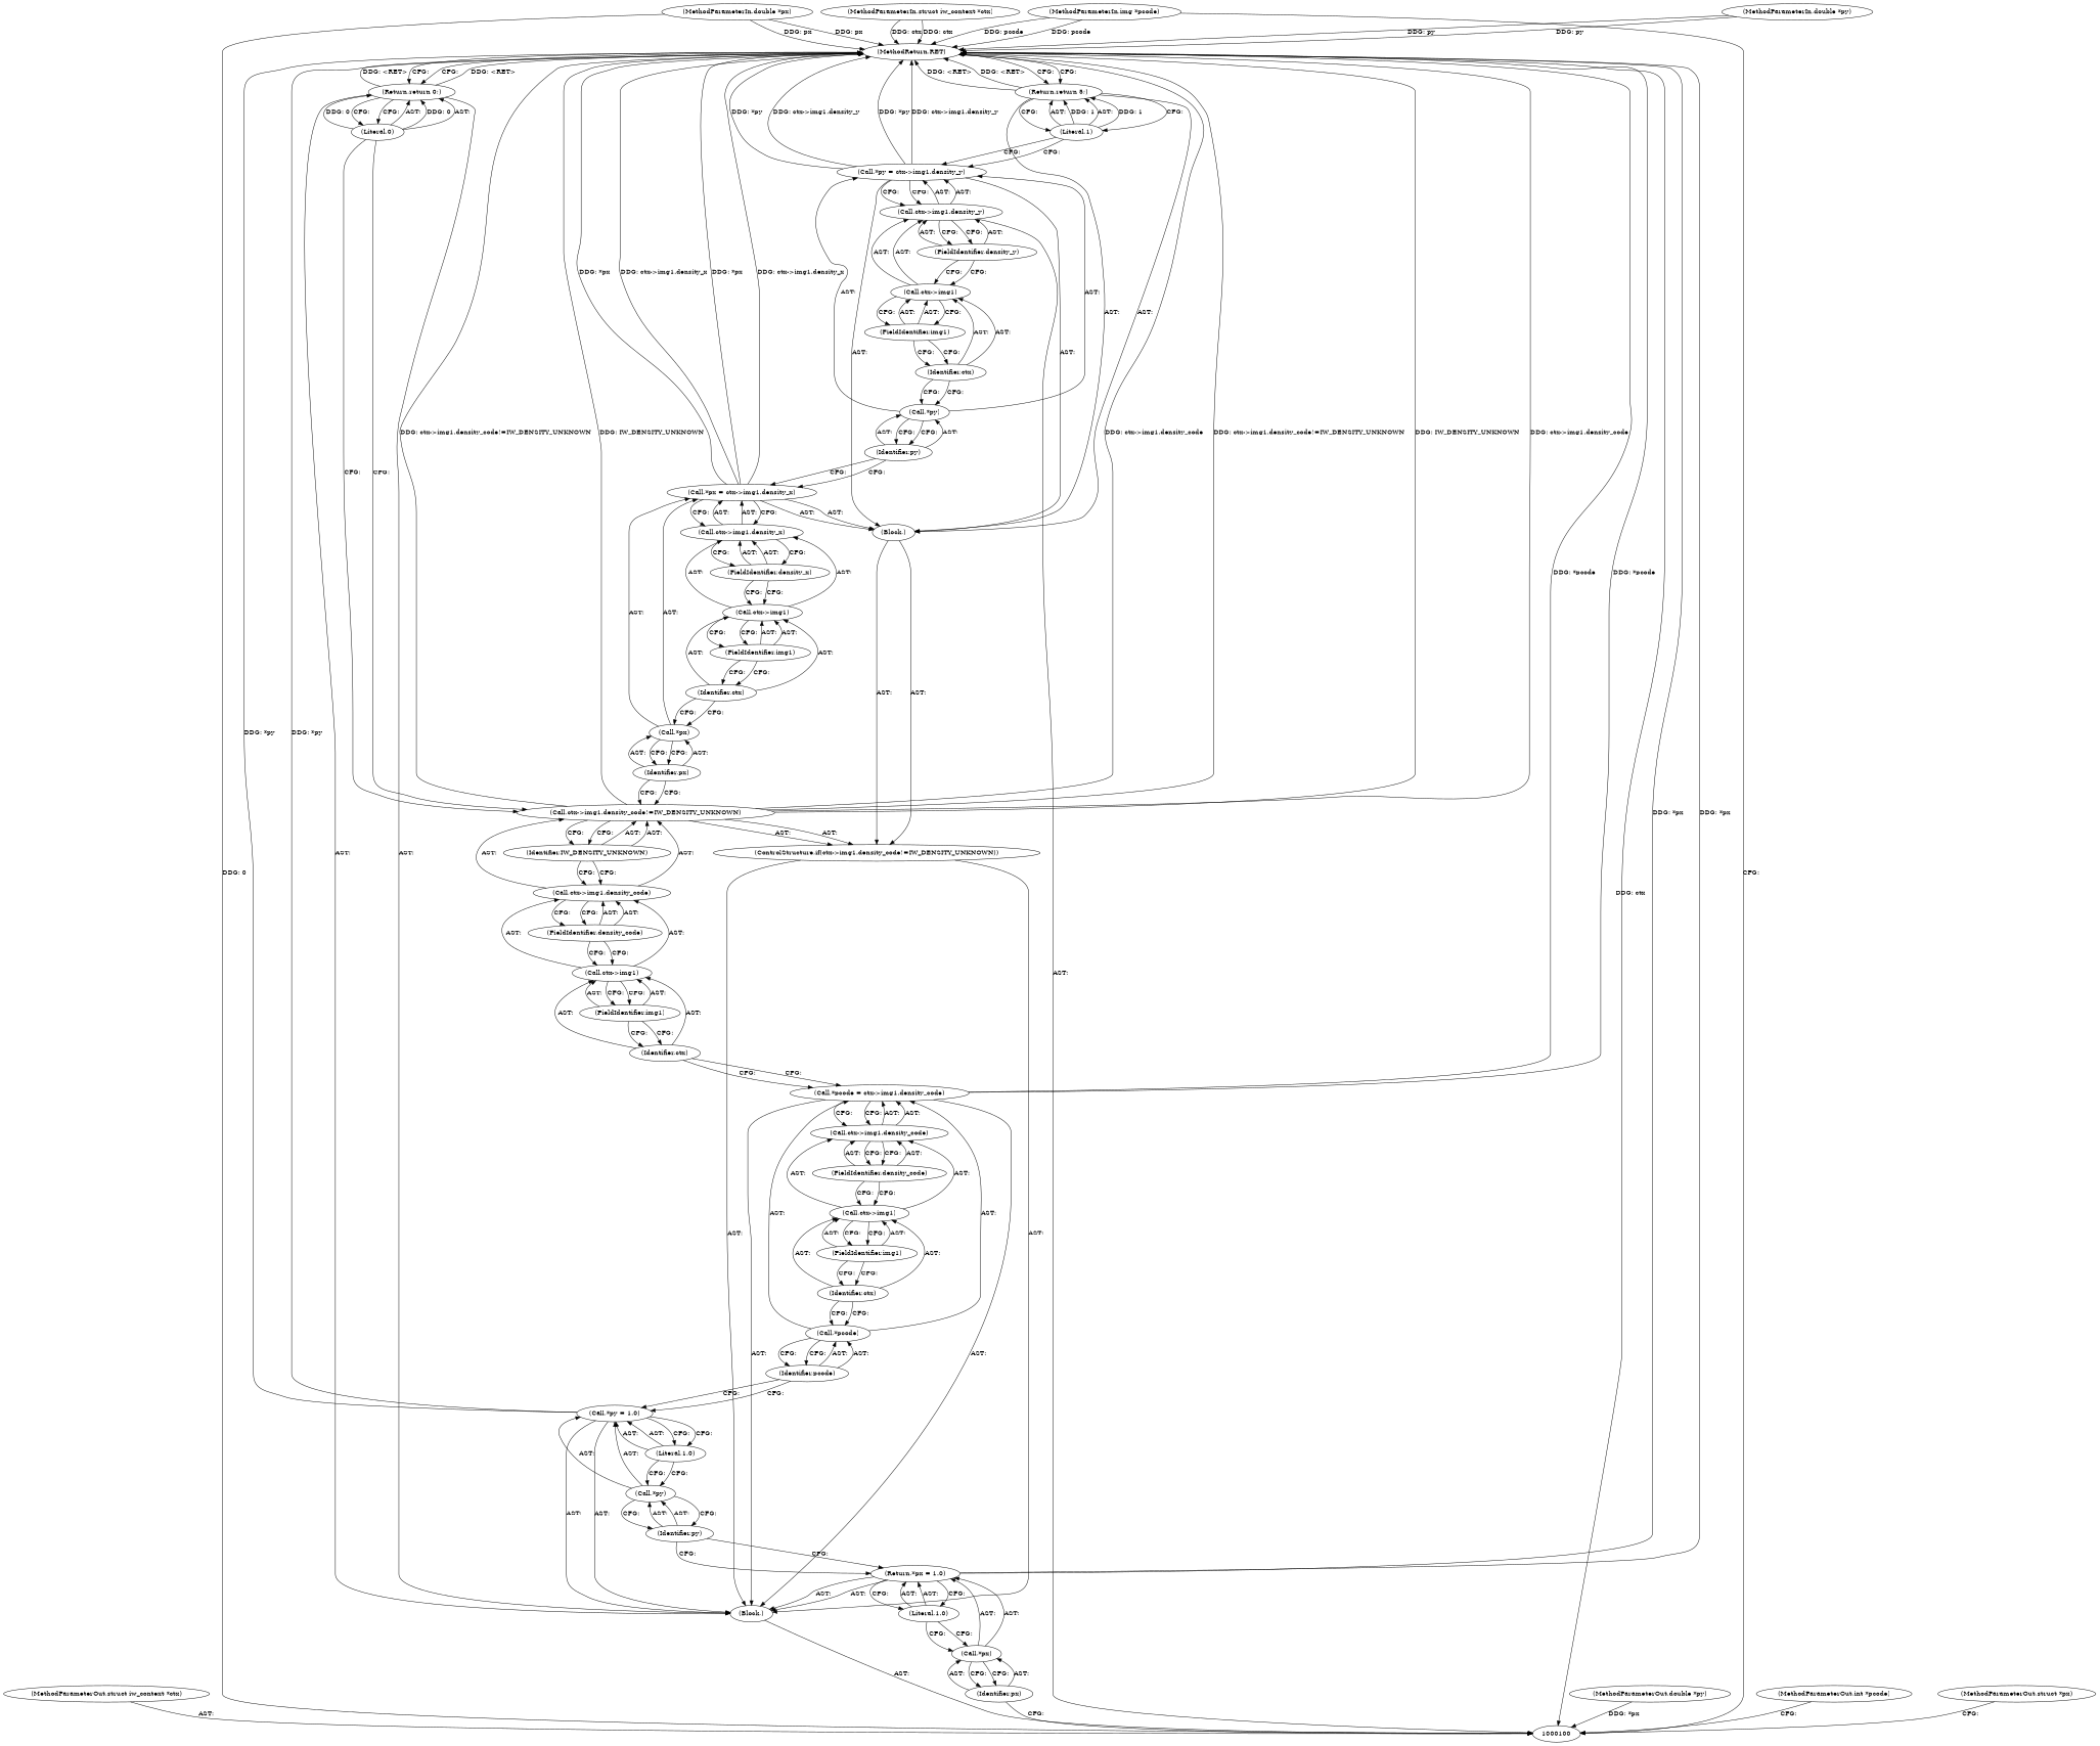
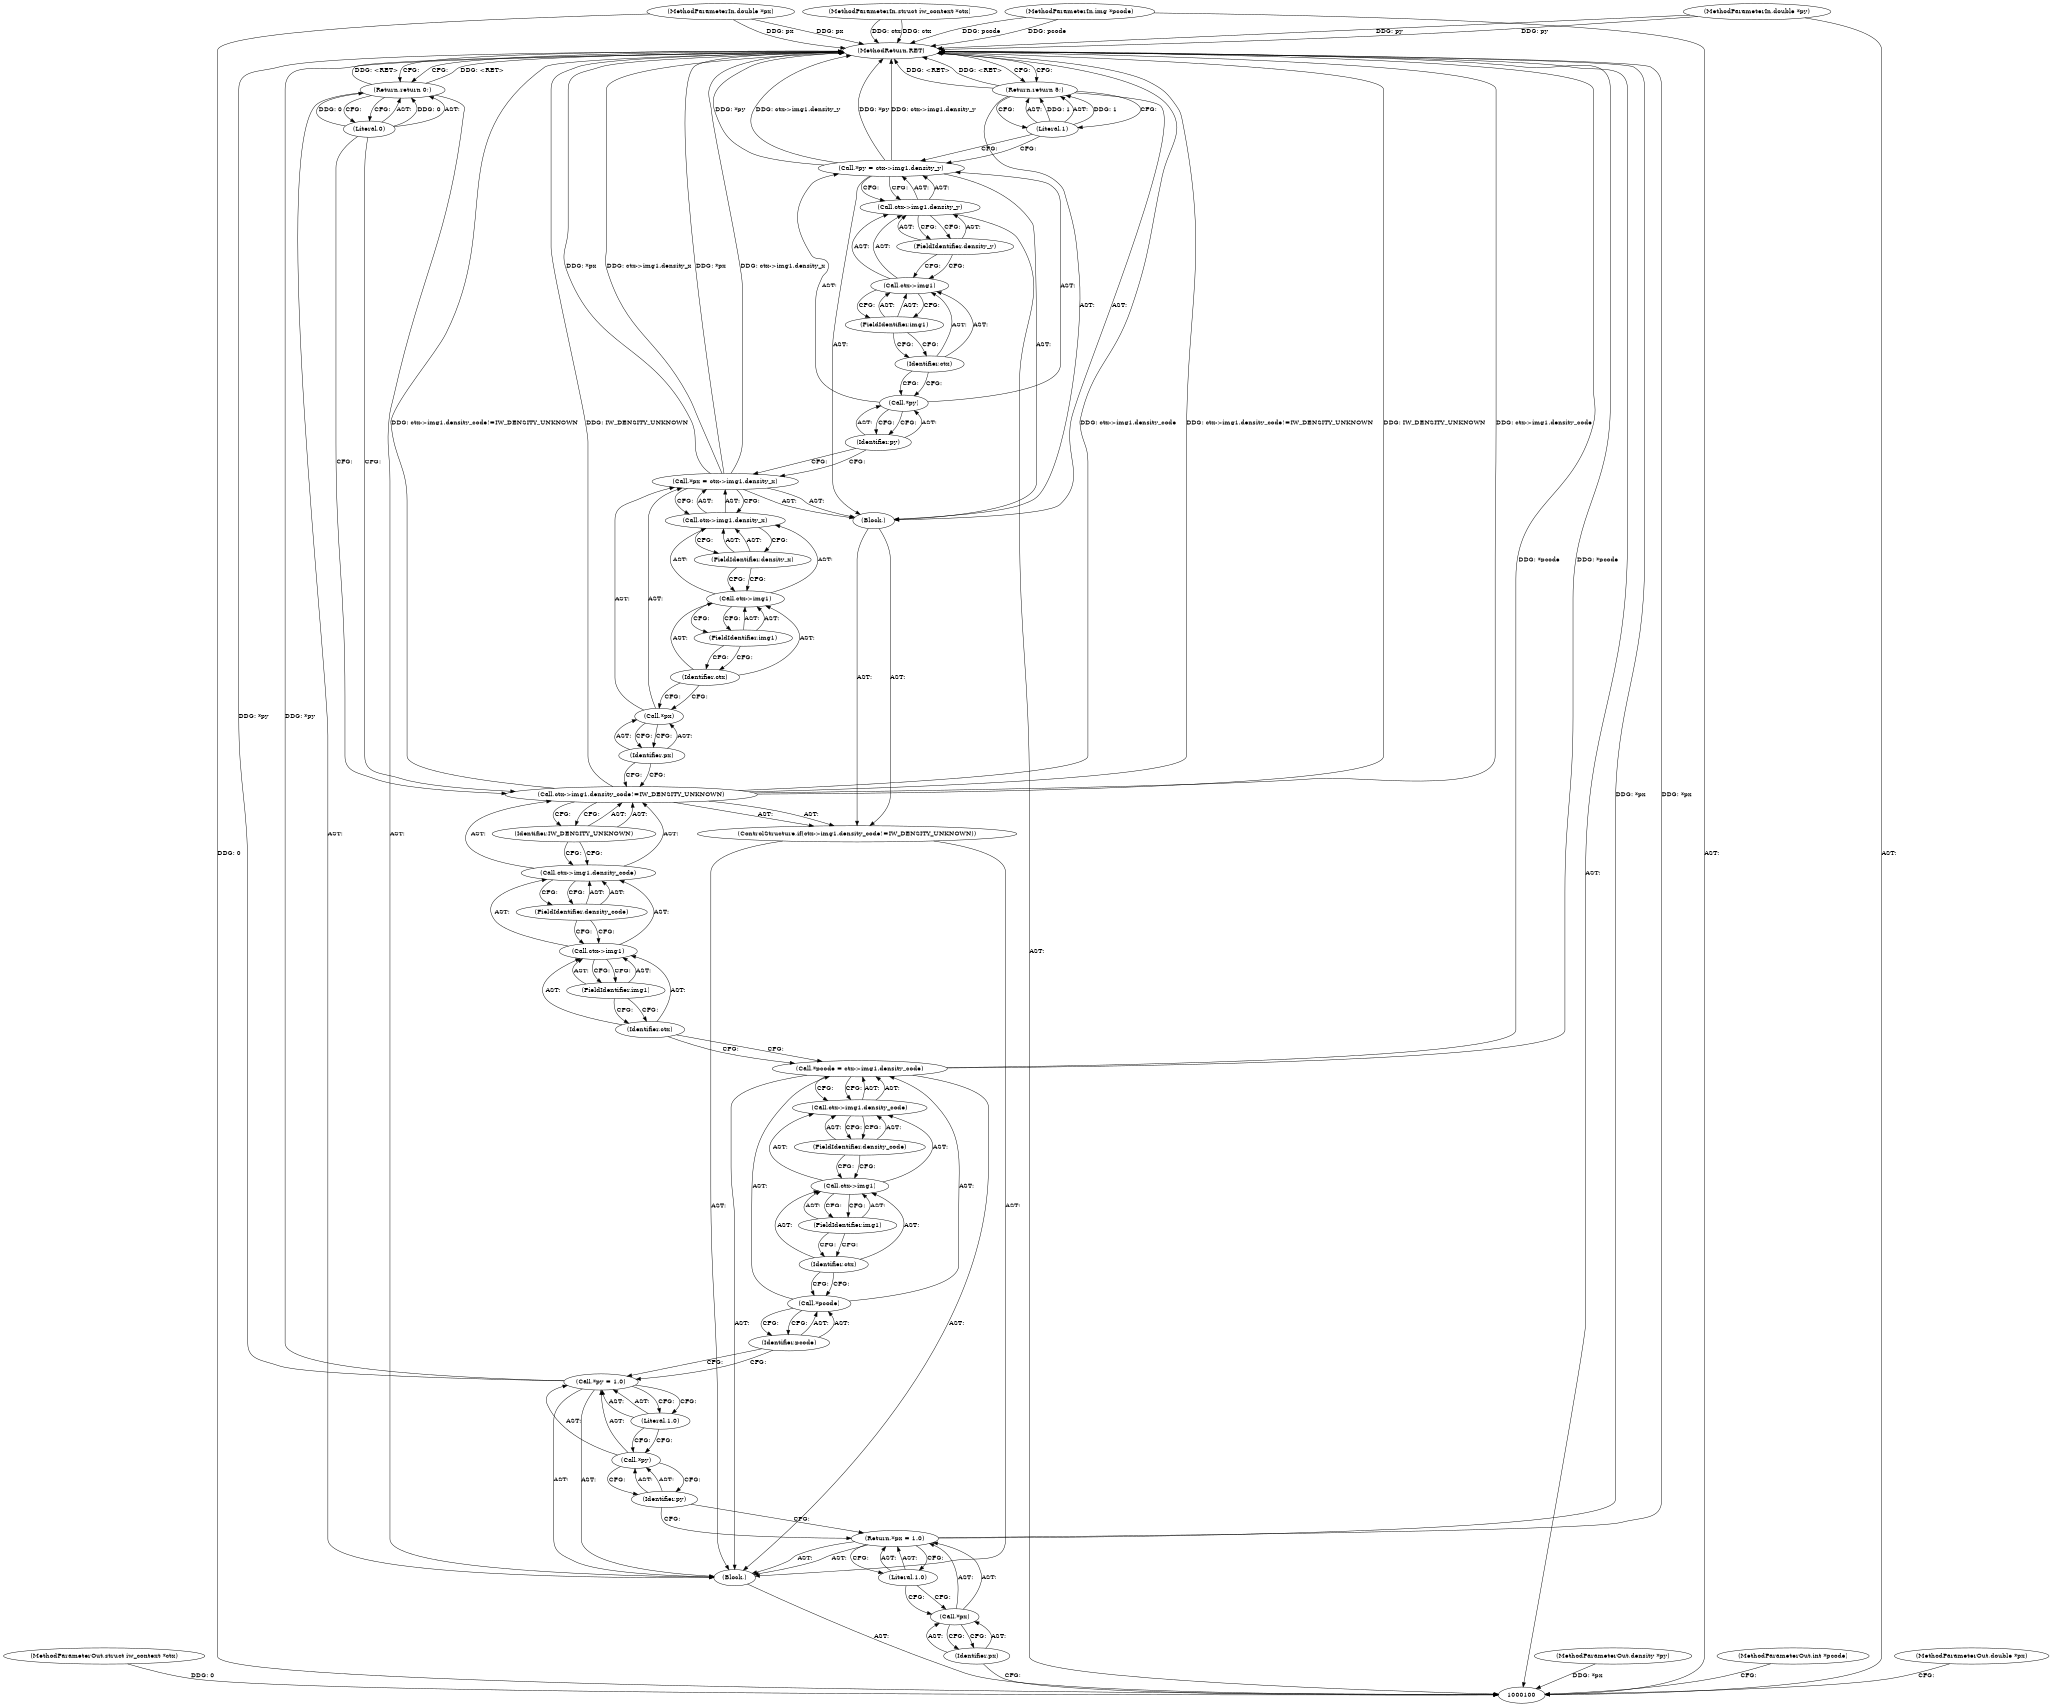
  digraph {
    n1 [label="(MethodReturn,RET)"]
    n2 [label="(Return,return 5;)"]
    n3 [label="(Return,return 0;)"]
    1000100
    n5 [label="(Literal,1)"]
    n6 [label="(Block,)"]
    n7 [label="(Literal,0)"]
    n8 [label="(Block,)"]
    n9 [label="(MethodParameterIn,struct iw_context *ctx)"]
    n10 [label="(MethodParameterOut,struct iw_context *ctx)"]
    n11 [label="(Call,*py = ctx->img1.density_y)"]
    n12 [label="(ControlStructure,if(ctx->img1.density_code!=IW_DENSITY_UNKNOWN))"]
    n13 [label="(Call,ctx->img1.density_y)"]
    n14 [label="(Call,ctx->img1.density_code!=IW_DENSITY_UNKNOWN)"]
    n15 [label="(Identifier,IW_DENSITY_UNKNOWN)"]
    n16 [label="(MethodParameterIn,double *py)"]
-   n17 [label="(MethodParameterOut,double *py)"]
+   n17 [label="(MethodParameterOut,density *py)"]
    n18 [label="(MethodParameterIn,img *pcode)"]
    n19 [label="(MethodParameterOut,int *pcode)"]
    n20 [label="(MethodParameterIn,double *px)"]
-   n21 [label="(MethodParameterOut,struct *px)"]
+   n21 [label="(MethodParameterOut,double *px)"]
    n22 [label="(Return,*px = 1.0)"]
    n23 [label="(Literal,1.0)"]
    n24 [label="(Call,*px)"]
    n25 [label="(Identifier,px)"]
    n26 [label="(Call,*py = 1.0)"]
    n27 [label="(Literal,1.0)"]
    n28 [label="(Call,*py)"]
    n29 [label="(Identifier,py)"]
    n30 [label="(Call,*pcode = ctx->img1.density_code)"]
    n31 [label="(Call,ctx->img1.density_code)"]
    n32 [label="(FieldIdentifier,density_code)"]
    n33 [label="(Call,*pcode)"]
    n34 [label="(Identifier,pcode)"]
    n35 [label="(Call,ctx->img1)"]
    n36 [label="(FieldIdentifier,img1)"]
    n37 [label="(Identifier,ctx)"]
    n38 [label="(FieldIdentifier,density_code)"]
    n39 [label="(Call,ctx->img1.density_code)"]
    n40 [label="(Call,ctx->img1)"]
    n41 [label="(FieldIdentifier,img1)"]
    n42 [label="(Identifier,ctx)"]
    n43 [label="(FieldIdentifier,img1)"]
    n44 [label="(Call,ctx->img1)"]
    n45 [label="(Identifier,ctx)"]
    n46 [label="(Call,ctx->img1.density_x)"]
    n47 [label="(Call,*px)"]
    n48 [label="(FieldIdentifier,density_x)"]
    n49 [label="(Call,*px = ctx->img1.density_x)"]
    n50 [label="(Identifier,px)"]
    n51 [label="(FieldIdentifier,img1)"]
    n52 [label="(Call,ctx->img1)"]
    n53 [label="(Identifier,ctx)"]
    n54 [label="(Call,*py)"]
    n55 [label="(FieldIdentifier,density_y)"]
    n56 [label="(Identifier,py)"]
    n1 -> n2 [label="CFG: "]
    n1 -> n2 [label="CFG: "]
    n1 -> n3 [label="CFG: "]
    n1 -> n3 [label="CFG: "]
-   n1 -> 1000100 [label="DDG: ctx"]
+   n1 -> 1000100 [label="AST: "]
    n2 -> n1 [label="DDG: <RET>"]
    n2 -> n1 [label="DDG: <RET>"]
    n2 -> n5 [label="CFG: "]
    n2 -> n5 [label="CFG: "]
    n2 -> n6 [label="AST: "]
    n2 -> n6 [label="AST: "]
    n3 -> n1 [label="DDG: <RET>"]
    n3 -> n1 [label="DDG: <RET>"]
    n3 -> n7 [label="CFG: "]
    n3 -> n7 [label="CFG: "]
    n3 -> n8 [label="AST: "]
    n3 -> n8 [label="AST: "]
    n5 -> n2 [label="AST: "]
    n5 -> n2 [label="DDG: 1"]
    n5 -> n2 [label="AST: "]
    n5 -> n2 [label="DDG: 1"]
    n5 -> n11 [label="CFG: "]
    n5 -> n11 [label="CFG: "]
    n6 -> n12 [label="AST: "]
    n6 -> n12 [label="AST: "]
    n7 -> n3 [label="AST: "]
    n7 -> n3 [label="DDG: 0"]
    n7 -> n3 [label="AST: "]
    n7 -> n3 [label="DDG: 0"]
    n7 -> n14 [label="CFG: "]
    n7 -> n14 [label="CFG: "]
    n8 -> 1000100 [label="AST: "]
    n9 -> n1 [label="DDG: ctx"]
    n9 -> n1 [label="DDG: ctx"]
-   n10 -> 1000100 [label="AST: "]
+   n10 -> 1000100 [label="DDG: 0"]
    n11 -> n1 [label="DDG: ctx->img1.density_y"]
    n11 -> n1 [label="DDG: *py"]
    n11 -> n1 [label="DDG: ctx->img1.density_y"]
    n11 -> n1 [label="DDG: *py"]
    n11 -> n6 [label="AST: "]
    n11 -> n6 [label="AST: "]
    n11 -> n13 [label="CFG: "]
    n11 -> n13 [label="CFG: "]
    n12 -> n8 [label="AST: "]
    n12 -> n8 [label="AST: "]
    n13 -> 1000100 [label="AST: "]
    n13 -> n11 [label="AST: "]
    n13 -> n11 [label="AST: "]
    n13 -> n55 [label="CFG: "]
    n13 -> n55 [label="CFG: "]
    n14 -> n1 [label="DDG: ctx->img1.density_code!=IW_DENSITY_UNKNOWN"]
    n14 -> n1 [label="DDG: IW_DENSITY_UNKNOWN"]
    n14 -> n1 [label="DDG: ctx->img1.density_code"]
    n14 -> n1 [label="DDG: ctx->img1.density_code!=IW_DENSITY_UNKNOWN"]
    n14 -> n1 [label="DDG: IW_DENSITY_UNKNOWN"]
    n14 -> n1 [label="DDG: ctx->img1.density_code"]
    n14 -> n12 [label="AST: "]
    n14 -> n12 [label="AST: "]
    n14 -> n15 [label="CFG: "]
    n14 -> n15 [label="CFG: "]
    n15 -> n14 [label="AST: "]
    n15 -> n14 [label="AST: "]
    n15 -> n39 [label="CFG: "]
    n15 -> n39 [label="CFG: "]
    n16 -> n1 [label="DDG: py"]
    n16 -> n1 [label="DDG: py"]
+   n16 -> 1000100 [label="AST: "]
    n17 -> 1000100 [label="DDG: *px"]
    n18 -> n1 [label="DDG: pcode"]
    n18 -> n1 [label="DDG: pcode"]
-   n18 -> 1000100 [label="CFG: "]
+   n18 -> 1000100 [label="AST: "]
    n19 -> 1000100 [label="CFG: "]
    n20 -> n1 [label="DDG: px"]
    n20 -> n1 [label="DDG: px"]
    n20 -> 1000100 [label="DDG: 0"]
    n21 -> 1000100 [label="CFG: "]
    n22 -> n1 [label="DDG: *px"]
    n22 -> n1 [label="DDG: *px"]
    n22 -> n8 [label="AST: "]
    n22 -> n8 [label="AST: "]
    n22 -> n23 [label="CFG: "]
    n22 -> n23 [label="CFG: "]
    n23 -> n22 [label="AST: "]
    n23 -> n22 [label="AST: "]
    n23 -> n24 [label="CFG: "]
    n23 -> n24 [label="CFG: "]
    n24 -> n22 [label="AST: "]
    n24 -> n22 [label="AST: "]
    n24 -> n25 [label="CFG: "]
    n24 -> n25 [label="CFG: "]
    n25 -> 1000100 [label="CFG: "]
    n25 -> n24 [label="AST: "]
    n25 -> n24 [label="AST: "]
    n26 -> n1 [label="DDG: *py"]
    n26 -> n1 [label="DDG: *py"]
    n26 -> n8 [label="AST: "]
    n26 -> n8 [label="AST: "]
    n26 -> n27 [label="CFG: "]
    n26 -> n27 [label="CFG: "]
    n27 -> n26 [label="AST: "]
    n27 -> n26 [label="AST: "]
    n27 -> n28 [label="CFG: "]
    n27 -> n28 [label="CFG: "]
    n28 -> n26 [label="AST: "]
    n28 -> n26 [label="AST: "]
    n28 -> n29 [label="CFG: "]
    n28 -> n29 [label="CFG: "]
    n29 -> n22 [label="CFG: "]
    n29 -> n22 [label="CFG: "]
    n29 -> n28 [label="AST: "]
    n29 -> n28 [label="AST: "]
    n30 -> n1 [label="DDG: *pcode"]
    n30 -> n1 [label="DDG: *pcode"]
    n30 -> n8 [label="AST: "]
    n30 -> n8 [label="AST: "]
    n30 -> n31 [label="CFG: "]
    n30 -> n31 [label="CFG: "]
    n31 -> n30 [label="AST: "]
    n31 -> n30 [label="AST: "]
    n31 -> n32 [label="CFG: "]
    n31 -> n32 [label="CFG: "]
    n32 -> n31 [label="AST: "]
    n32 -> n31 [label="AST: "]
    n32 -> n35 [label="CFG: "]
    n32 -> n35 [label="CFG: "]
    n33 -> n30 [label="AST: "]
    n33 -> n30 [label="AST: "]
    n33 -> n34 [label="CFG: "]
    n33 -> n34 [label="CFG: "]
    n34 -> n26 [label="CFG: "]
    n34 -> n26 [label="CFG: "]
    n34 -> n33 [label="AST: "]
    n34 -> n33 [label="AST: "]
    n35 -> n31 [label="AST: "]
    n35 -> n31 [label="AST: "]
    n35 -> n36 [label="CFG: "]
    n35 -> n36 [label="CFG: "]
    n36 -> n35 [label="AST: "]
    n36 -> n35 [label="AST: "]
    n36 -> n37 [label="CFG: "]
    n36 -> n37 [label="CFG: "]
    n37 -> n33 [label="CFG: "]
    n37 -> n33 [label="CFG: "]
    n37 -> n35 [label="AST: "]
    n37 -> n35 [label="AST: "]
    n38 -> n39 [label="AST: "]
    n38 -> n39 [label="AST: "]
    n38 -> n40 [label="CFG: "]
    n38 -> n40 [label="CFG: "]
    n39 -> n14 [label="AST: "]
    n39 -> n14 [label="AST: "]
    n39 -> n38 [label="CFG: "]
    n39 -> n38 [label="CFG: "]
    n40 -> n39 [label="AST: "]
    n40 -> n39 [label="AST: "]
    n40 -> n41 [label="CFG: "]
    n40 -> n41 [label="CFG: "]
    n41 -> n40 [label="AST: "]
    n41 -> n40 [label="AST: "]
    n41 -> n42 [label="CFG: "]
    n41 -> n42 [label="CFG: "]
    n42 -> n30 [label="CFG: "]
    n42 -> n30 [label="CFG: "]
    n42 -> n40 [label="AST: "]
    n42 -> n40 [label="AST: "]
    n43 -> n44 [label="AST: "]
    n43 -> n44 [label="AST: "]
    n43 -> n45 [label="CFG: "]
    n43 -> n45 [label="CFG: "]
    n44 -> n43 [label="CFG: "]
    n44 -> n43 [label="CFG: "]
    n44 -> n46 [label="AST: "]
    n44 -> n46 [label="AST: "]
    n45 -> n44 [label="AST: "]
    n45 -> n44 [label="AST: "]
    n45 -> n47 [label="CFG: "]
    n45 -> n47 [label="CFG: "]
    n46 -> n48 [label="CFG: "]
    n46 -> n48 [label="CFG: "]
    n46 -> n49 [label="AST: "]
    n46 -> n49 [label="AST: "]
    n47 -> n49 [label="AST: "]
    n47 -> n49 [label="AST: "]
    n47 -> n50 [label="CFG: "]
    n47 -> n50 [label="CFG: "]
    n48 -> n44 [label="CFG: "]
    n48 -> n44 [label="CFG: "]
    n48 -> n46 [label="AST: "]
    n48 -> n46 [label="AST: "]
    n49 -> n1 [label="DDG: *px"]
    n49 -> n1 [label="DDG: ctx->img1.density_x"]
    n49 -> n1 [label="DDG: *px"]
    n49 -> n1 [label="DDG: ctx->img1.density_x"]
    n49 -> n6 [label="AST: "]
    n49 -> n6 [label="AST: "]
    n49 -> n46 [label="CFG: "]
    n49 -> n46 [label="CFG: "]
    n50 -> n14 [label="CFG: "]
    n50 -> n14 [label="CFG: "]
    n50 -> n47 [label="AST: "]
    n50 -> n47 [label="AST: "]
    n51 -> n52 [label="AST: "]
    n51 -> n52 [label="AST: "]
    n51 -> n53 [label="CFG: "]
    n51 -> n53 [label="CFG: "]
    n52 -> n13 [label="AST: "]
    n52 -> n13 [label="AST: "]
    n52 -> n51 [label="CFG: "]
    n52 -> n51 [label="CFG: "]
    n53 -> n52 [label="AST: "]
    n53 -> n52 [label="AST: "]
    n53 -> n54 [label="CFG: "]
    n53 -> n54 [label="CFG: "]
    n54 -> n11 [label="AST: "]
    n54 -> n11 [label="AST: "]
    n54 -> n56 [label="CFG: "]
    n54 -> n56 [label="CFG: "]
    n55 -> n13 [label="AST: "]
    n55 -> n13 [label="AST: "]
    n55 -> n52 [label="CFG: "]
    n55 -> n52 [label="CFG: "]
    n56 -> n49 [label="CFG: "]
    n56 -> n49 [label="CFG: "]
    n56 -> n54 [label="AST: "]
    n56 -> n54 [label="AST: "]
  }
